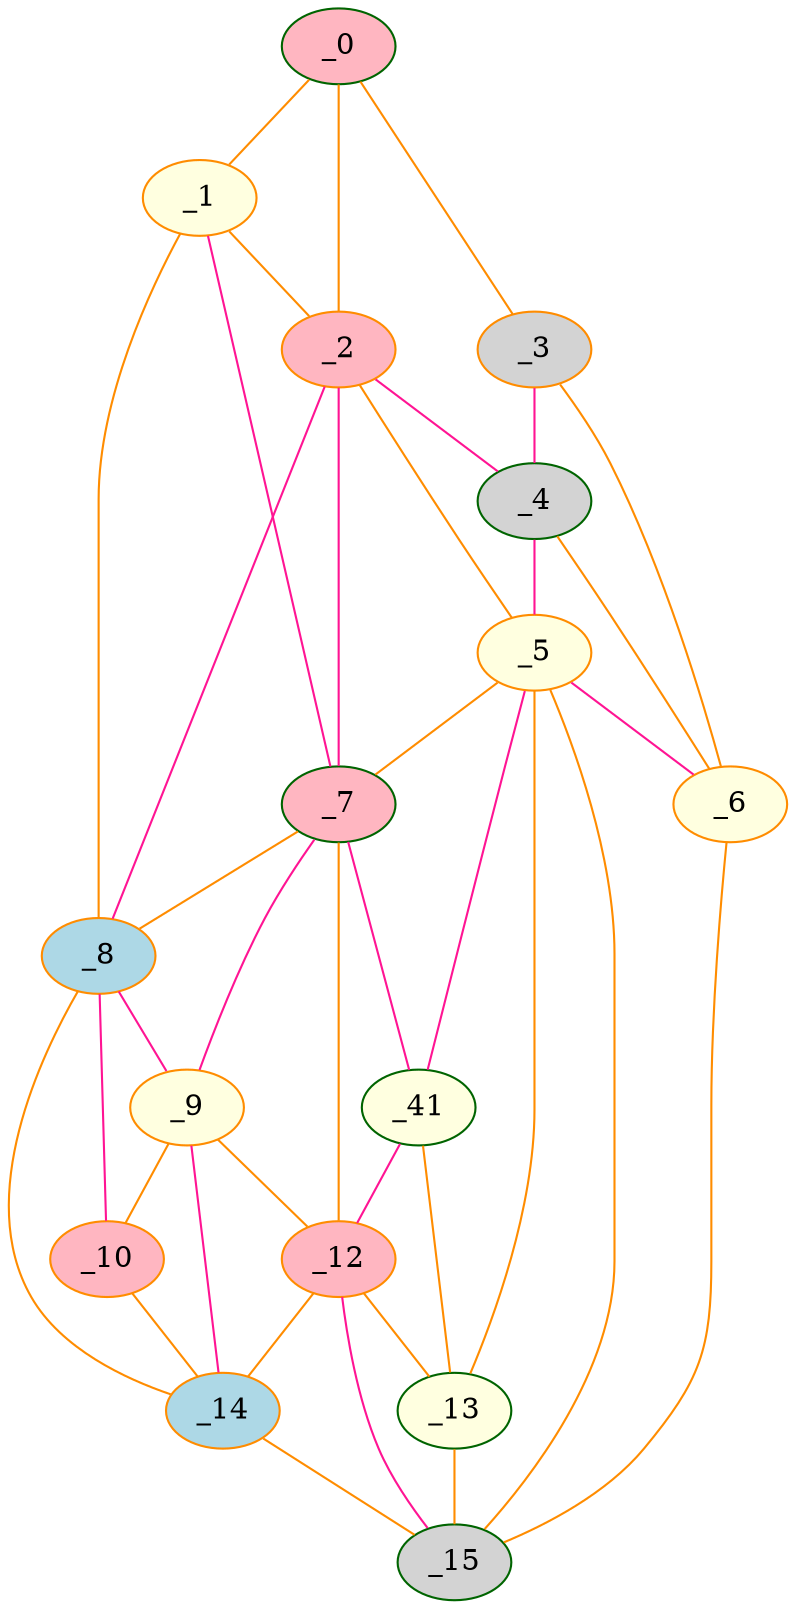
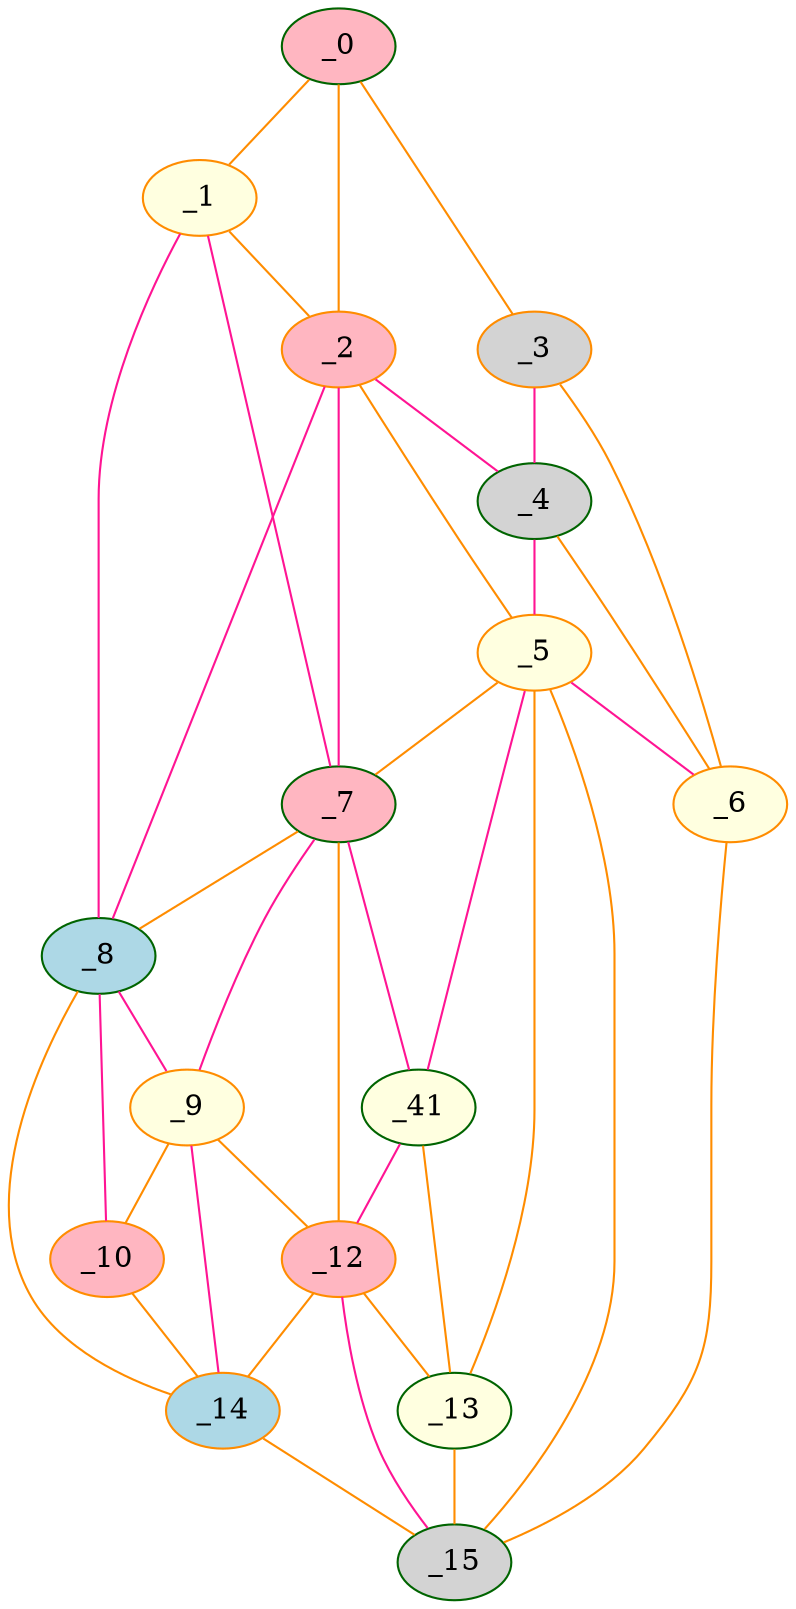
  graph {
    node [color=darkorange fillcolor=lightyellow style=filled x=35 y=9]
    edge [color=darkorange valence=2]
    _0 [color=darkgreen fillcolor=lightpink]
    _1 [y=15]
    _2 [fillcolor=lightpink x=40 y=13]
    _3 [fillcolor=lightgrey x=49 y=3]
    _7 [color=darkgreen fillcolor=lightpink x=70 y=45]
-   _8 [fillcolor=lightblue x=70 y=118]
+   _8 [color=darkgreen fillcolor=lightblue x=70 y=118]
    _4 [color=darkgreen fillcolor=lightgrey x=51]
    _5 [x=62 y=14]
    _6 [x=65 y=4]
    n10 [color=darkgreen label=_41 x=91 y=34]
    _9 [x=90 y=64]
    _12 [fillcolor=lightpink x=91 y=52]
    _10 [fillcolor=lightpink x=90 y=110]
    _14 [fillcolor=lightblue x=94 y=117]
    _13 [color=darkgreen x=93 y=27]
    _15 [color=darkgreen fillcolor=lightgrey x=95 y=17]
    _0 -- _1 [valence=1]
    _0 -- _2
    _0 -- _3 [valence=1]
    _1 -- _2
    _1 -- _7 [color=deeppink]
-   _1 -- _8 [valence=1]
+   _1 -- _8 [color=deeppink valence=1]
    _2 -- _7 [color=deeppink]
    _2 -- _8 [color=deeppink valence=1]
    _2 -- _4 [color=deeppink]
    _2 -- _5 [valence=1]
    _3 -- _4 [color=deeppink valence=1]
    _3 -- _6 [valence=1]
    _7 -- _8
    _7 -- n10 [color=deeppink valence=1]
    _7 -- _9 [color=deeppink]
    _7 -- _12
    _8 -- _9 [color=deeppink valence=1]
    _8 -- _10 [color=deeppink]
    _8 -- _14 [valence=1]
    _4 -- _5 [color=deeppink valence=1]
    _4 -- _6
    _5 -- _7
    _5 -- _6 [color=deeppink]
    _5 -- n10 [color=deeppink]
    _5 -- _13 [valence=1]
    _5 -- _15
    _6 -- _15 [valence=1]
    n10 -- _12 [color=deeppink]
    n10 -- _13 [valence=1]
    _9 -- _12
    _9 -- _10
    _9 -- _14 [color=deeppink]
    _12 -- _14 [valence=1]
    _12 -- _13
    _12 -- _15 [color=deeppink valence=1]
    _10 -- _14 [valence=1]
    _14 -- _15 [valence=1]
    _13 -- _15
  }
